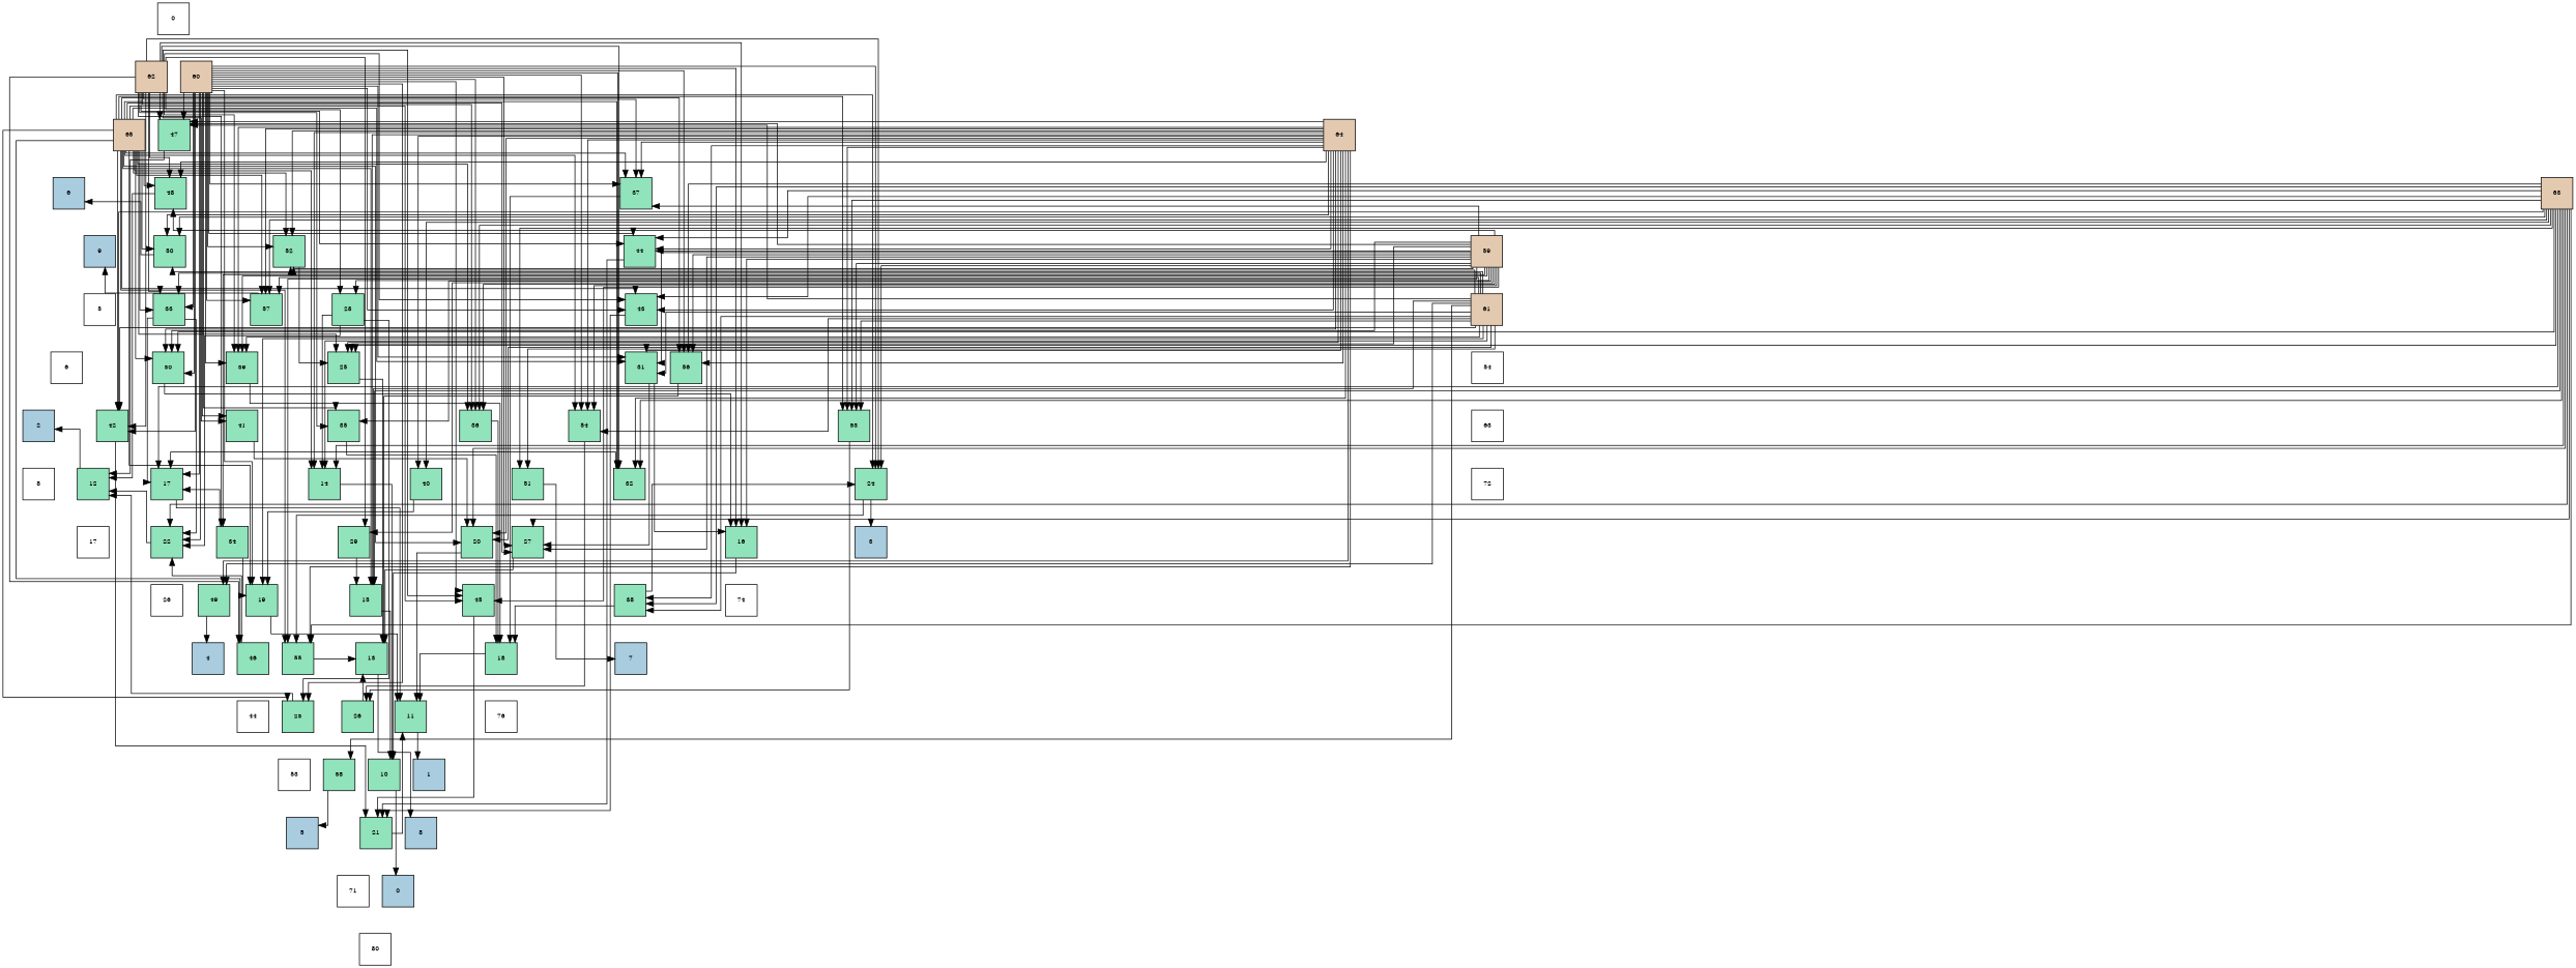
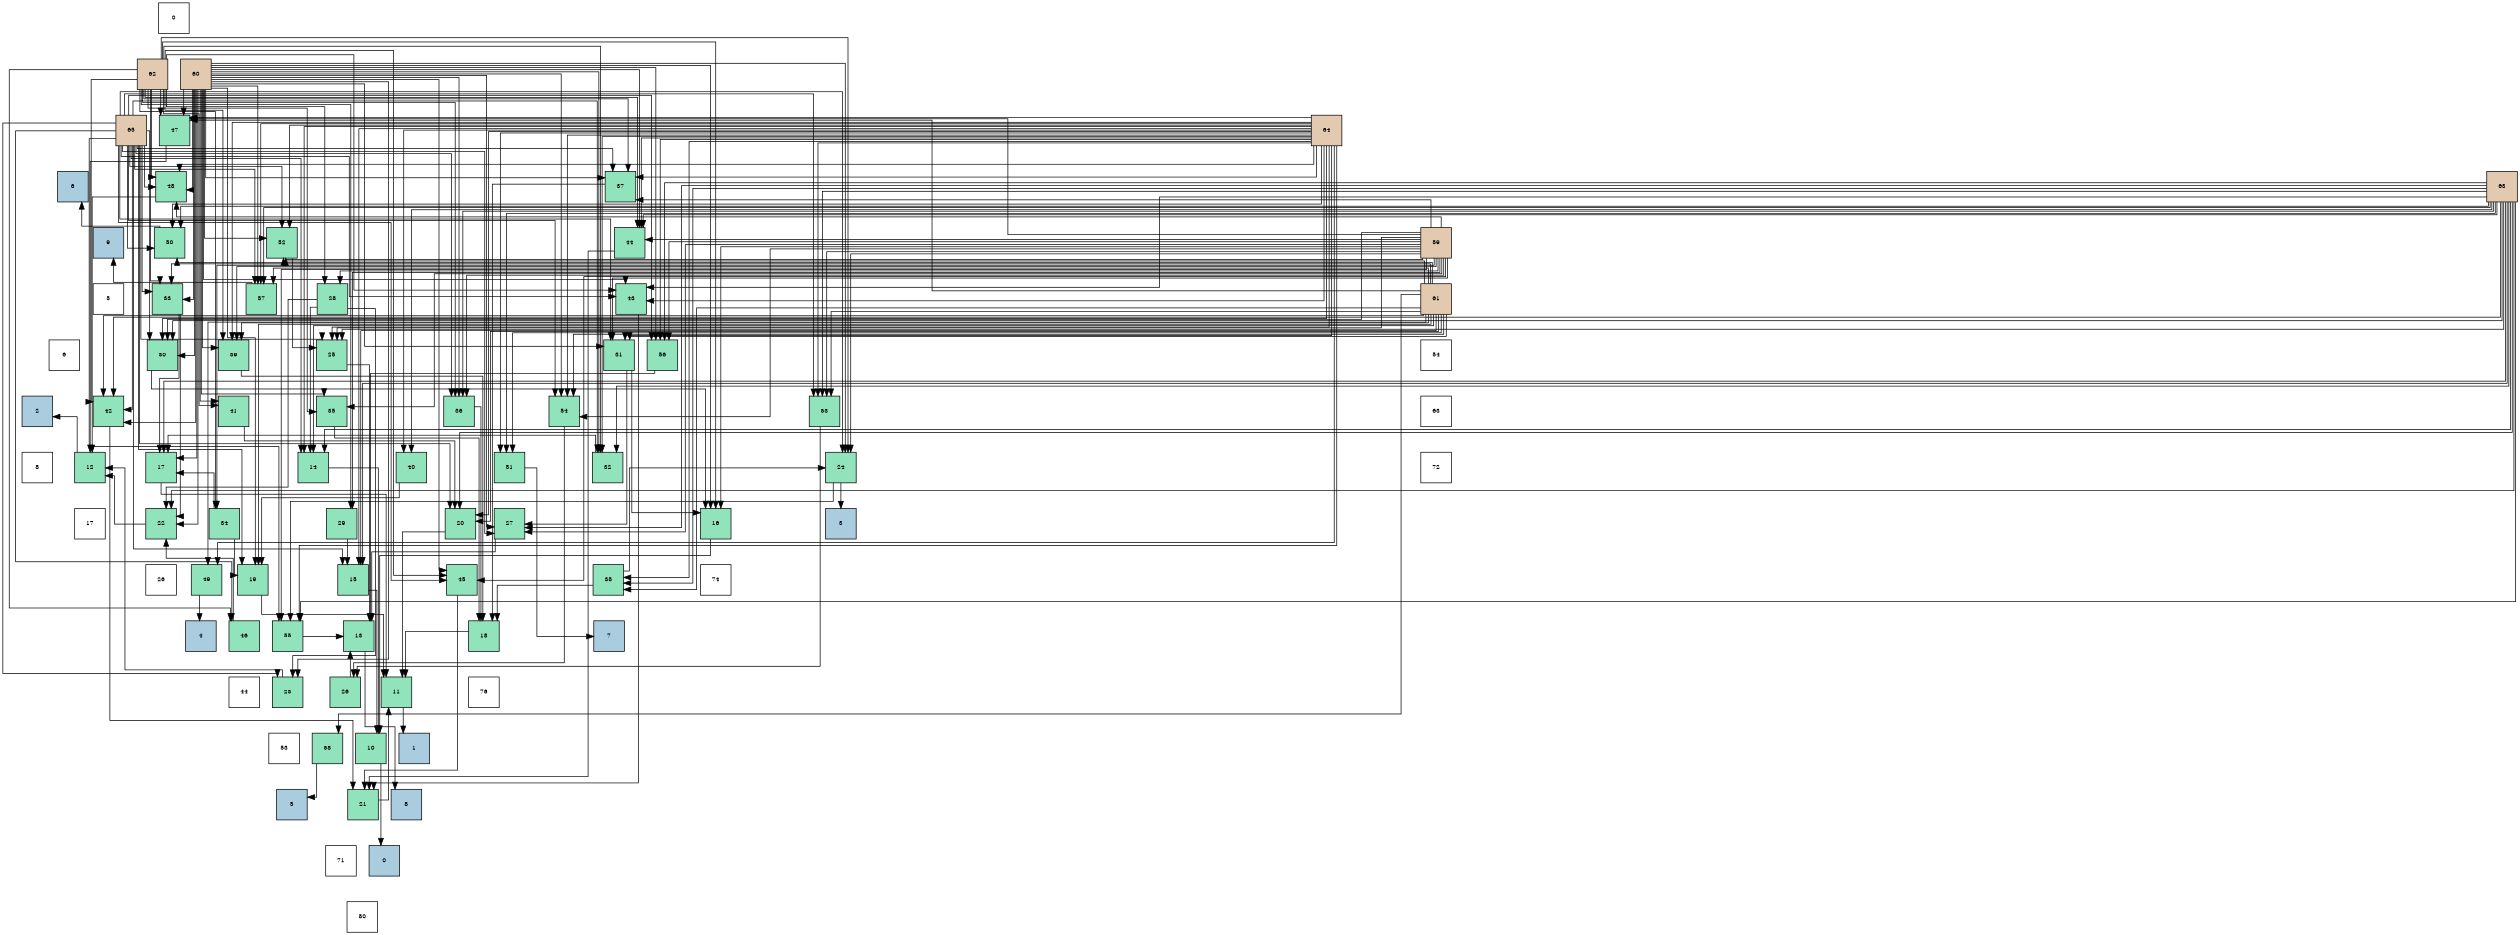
  digraph {
    rank=same
    rankdir=TB
    splines=ortho
    node [fillcolor="#91e3bb" fixedsize=true fontsize=8 shape=square style=filled]
    edge [constraint=false style=vis]
    n1 [fillcolor="#ffffff" label=0 width=0.6]
    n2 [fillcolor="#e3c9af" label=62 width=0.6]
    n3 [fillcolor="#e3c9af" label=60 width=0.6]
    n4 [fillcolor="#e3c9af" label=65 width=0.6]
    n5 [label=47 width=0.6]
    n6 [label=48 width=0.6]
    n7 [label=33 width=0.6]
    n8 [label=42 width=0.6]
    n9 [label=37 width=0.6]
    n10 [label=39 width=0.6]
    n11 [label=41 width=0.6]
    n12 [label=44 width=0.6]
    n13 [label=28 width=0.6]
    n14 [label=35 width=0.6]
    n15 [label=34 width=0.6]
    n16 [label=43 width=0.6]
    n17 [label=36 width=0.6]
    n18 [label=29 width=0.6]
    n19 [label=46 width=0.6]
    n20 [label=32 width=0.6]
    n21 [label=45 width=0.6]
    n22 [label=24 width=0.6]
    n23 [label=16 width=0.6]
    n24 [label=30 width=0.6]
    n25 [label=52 width=0.6]
    n26 [label=57 width=0.6]
    n27 [label=31 width=0.6]
    n28 [label=19 width=0.6]
    n29 [label=56 width=0.6]
    n30 [label=54 width=0.6]
    n31 [label=23 width=0.6]
    n32 [label=27 width=0.6]
    n33 [fillcolor="#e3c9af" label=64 width=0.6]
    n34 [label=17 width=0.6]
    n35 [label=22 width=0.6]
    n36 [fillcolor="#a9ccde" label=6 width=0.6]
    n37 [label=50 width=0.6]
    n38 [label=25 width=0.6]
    n39 [label=14 width=0.6]
    n40 [label=20 width=0.6]
    n41 [label=15 width=0.6]
    n42 [label=55 width=0.6]
    n43 [label=53 width=0.6]
    n44 [label=12 width=0.6]
    n45 [label=21 width=0.6]
    n46 [label=18 width=0.6]
    n47 [label=40 width=0.6]
    n48 [label=49 width=0.6]
    n49 [label=51 width=0.6]
    n50 [fillcolor="#ffffff" label=44 width=0.6]
    n51 [label=13 width=0.6]
    n52 [fillcolor="#a9ccde" label=3 width=0.6]
    n53 [label=38 width=0.6]
    n54 [label=10 width=0.6]
    n55 [fillcolor="#ffffff" label=74 width=0.6]
    n56 [fillcolor="#a9ccde" label=9 width=0.6]
    n57 [label=11 width=0.6]
    n58 [label=26 width=0.6]
    n59 [fillcolor="#ffffff" label=53 width=0.6]
    n60 [label=58 width=0.6]
    n61 [fillcolor="#ffffff" label=5 width=0.6]
    n62 [fillcolor="#ffffff" label=6 width=0.6]
    n63 [fillcolor="#a9ccde" label=2 width=0.6]
    n64 [fillcolor="#ffffff" label=8 width=0.6]
    n65 [fillcolor="#ffffff" label=17 width=0.6]
    n66 [fillcolor="#ffffff" label=26 width=0.6]
    n67 [fillcolor="#e3c9af" label=63 width=0.6]
    n68 [fillcolor="#ffffff" label=71 width=0.6]
    n69 [fillcolor="#a9ccde" label=0 width=0.6]
    n70 [fillcolor="#a9ccde" label=4 width=0.6]
    n71 [fillcolor="#e3c9af" label=59 width=0.6]
    n72 [fillcolor="#a9ccde" label=7 width=0.6]
    n73 [fillcolor="#ffffff" label=76 width=0.6]
    n74 [fillcolor="#a9ccde" label=1 width=0.6]
    n75 [fillcolor="#e3c9af" label=61 width=0.6]
    n76 [fillcolor="#a9ccde" label=8 width=0.6]
    n77 [fillcolor="#ffffff" label=54 width=0.6]
    n78 [fillcolor="#a9ccde" label=5 width=0.6]
    n79 [fillcolor="#ffffff" label=63 width=0.6]
    n80 [fillcolor="#ffffff" label=72 width=0.6]
    n81 [fillcolor="#ffffff" label=80 width=0.6]
    n1 -> n2 [constraint=true style=invis]
    n1 -> n3 [constraint=true style=invis]
    n2 -> n4 [constraint=true style=invis]
    n2 -> n5
    n2 -> n5 [constraint=true style=invis]
    n2 -> n6
    n2 -> n7
    n2 -> n8
    n2 -> n9
    n2 -> n10
    n2 -> n11
    n2 -> n12
    n2 -> n13
    n2 -> n14
    n2 -> n15
    n2 -> n16
    n2 -> n17
    n2 -> n18
    n2 -> n19
    n2 -> n20
    n2 -> n21
    n2 -> n22
    n2 -> n23
    n3 -> n5
    n3 -> n5 [constraint=true style=invis]
+   n3 -> n6
    n3 -> n7
    n3 -> n8
    n3 -> n9
    n3 -> n10
    n3 -> n11
    n3 -> n12
    n3 -> n14
    n3 -> n16
    n3 -> n17
    n3 -> n20
    n3 -> n21
    n3 -> n22
    n3 -> n23
    n3 -> n24
    n3 -> n25
    n3 -> n26
    n3 -> n27
    n3 -> n28
    n3 -> n29
    n3 -> n30
    n3 -> n31
    n3 -> n32
    n3 -> n33 [constraint=true style=invis]
    n3 -> n34
    n3 -> n35
    n4 -> n6
    n4 -> n6 [constraint=true style=invis]
    n4 -> n7
    n4 -> n8
    n4 -> n9
    n4 -> n16
    n4 -> n17
    n4 -> n19
    n4 -> n20
    n4 -> n21
    n4 -> n22
    n4 -> n24
    n4 -> n25
    n4 -> n26
    n4 -> n27
    n4 -> n28
    n4 -> n29
    n4 -> n30
    n4 -> n31
    n4 -> n32
    n4 -> n36 [constraint=true style=invis]
    n4 -> n37
    n4 -> n38
    n4 -> n39
    n4 -> n40
    n4 -> n41
    n4 -> n42
    n4 -> n43
    n5 -> n6 [constraint=true style=invis]
    n5 -> n9 [constraint=true style=invis]
    n5 -> n44
    n6 -> n25 [constraint=true style=invis]
    n6 -> n37 [constraint=true style=invis]
    n6 -> n44
    n7 -> n10 [constraint=true style=invis]
    n7 -> n24 [constraint=true style=invis]
    n7 -> n34
    n7 -> n35
    n8 -> n34 [constraint=true style=invis]
    n8 -> n44 [constraint=true style=invis]
    n8 -> n45
    n9 -> n12 [constraint=true style=invis]
    n9 -> n25 [constraint=true style=invis]
    n9 -> n46
    n10 -> n11 [constraint=true style=invis]
    n10 -> n14 [constraint=true style=invis]
    n10 -> n46
    n11 -> n34 [constraint=true style=invis]
    n11 -> n39 [constraint=true style=invis]
    n11 -> n40
    n12 -> n13 [constraint=true style=invis]
    n12 -> n16 [constraint=true style=invis]
    n12 -> n45
    n13 -> n27 [constraint=true style=invis]
    n13 -> n31
    n13 -> n35
    n13 -> n38 [constraint=true style=invis]
    n13 -> n39
    n14 -> n39 [constraint=true style=invis]
    n14 -> n46
    n14 -> n47 [constraint=true style=invis]
    n15 -> n28
    n15 -> n28 [constraint=true style=invis]
    n15 -> n34
    n15 -> n48 [constraint=true style=invis]
    n16 -> n27 [constraint=true style=invis]
    n16 -> n29 [constraint=true style=invis]
    n16 -> n45
    n17 -> n46
    n17 -> n47 [constraint=true style=invis]
    n17 -> n49 [constraint=true style=invis]
    n18 -> n28 [constraint=true style=invis]
    n18 -> n41
    n18 -> n41 [constraint=true style=invis]
    n19 -> n31 [constraint=true style=invis]
    n19 -> n35
    n19 -> n50 [constraint=true style=invis]
    n20 -> n23 [constraint=true style=invis]
    n20 -> n32 [constraint=true style=invis]
    n20 -> n34
    n21 -> n45
    n21 -> n46 [constraint=true style=invis]
    n21 -> n51 [constraint=true style=invis]
    n22 -> n23 [constraint=true style=invis]
    n22 -> n42
    n22 -> n52
    n22 -> n52 [constraint=true style=invis]
    n23 -> n53 [constraint=true style=invis]
    n23 -> n54
    n23 -> n55 [constraint=true style=invis]
    n24 -> n8 [constraint=true style=invis]
    n24 -> n11 [constraint=true style=invis]
    n24 -> n23
    n25 -> n13 [constraint=true style=invis]
    n25 -> n26 [constraint=true style=invis]
    n25 -> n38
    n26 -> n10 [constraint=true style=invis]
    n26 -> n38 [constraint=true style=invis]
    n26 -> n56
    n27 -> n17 [constraint=true style=invis]
    n27 -> n23
    n27 -> n30 [constraint=true style=invis]
    n27 -> n32
    n28 -> n19 [constraint=true style=invis]
    n28 -> n42 [constraint=true style=invis]
    n28 -> n57
    n29 -> n30 [constraint=true style=invis]
    n29 -> n43 [constraint=true style=invis]
    n29 -> n51
    n30 -> n20 [constraint=true style=invis]
    n30 -> n49 [constraint=true style=invis]
    n30 -> n58
    n31 -> n44
    n31 -> n59 [constraint=true style=invis]
    n31 -> n60 [constraint=true style=invis]
    n32 -> n21 [constraint=true style=invis]
    n32 -> n51
    n32 -> n53 [constraint=true style=invis]
    n33 -> n5
    n33 -> n6
    n33 -> n9
    n33 -> n9 [constraint=true style=invis]
    n33 -> n10
    n33 -> n12
    n33 -> n16
    n33 -> n20
    n33 -> n24
    n33 -> n25
    n33 -> n26
    n33 -> n27
    n33 -> n29
    n33 -> n30
    n33 -> n37
    n33 -> n38
    n33 -> n39
    n33 -> n40
    n33 -> n41
    n33 -> n42
    n33 -> n43
    n33 -> n47
    n33 -> n48
+   n33 -> n49
    n33 -> n53
    n33 -> n67 [constraint=true style=invis]
    n34 -> n15 [constraint=true style=invis]
    n34 -> n35 [constraint=true style=invis]
    n34 -> n57
    n35 -> n44
    n35 -> n48 [constraint=true style=invis]
    n35 -> n66 [constraint=true style=invis]
    n36 -> n37 [constraint=true style=invis]
    n36 -> n56 [constraint=true style=invis]
    n37 -> n7 [constraint=true style=invis]
    n37 -> n26 [constraint=true style=invis]
    n37 -> n36
    n38 -> n14 [constraint=true style=invis]
    n38 -> n17 [constraint=true style=invis]
    n38 -> n51
    n39 -> n15 [constraint=true style=invis]
    n39 -> n18 [constraint=true style=invis]
    n39 -> n54
    n40 -> n21 [constraint=true style=invis]
    n40 -> n41 [constraint=true style=invis]
    n40 -> n57
    n41 -> n42 [constraint=true style=invis]
    n41 -> n51 [constraint=true style=invis]
    n41 -> n54
    n42 -> n31 [constraint=true style=invis]
    n42 -> n51
    n42 -> n58 [constraint=true style=invis]
    n43 -> n20 [constraint=true style=invis]
    n43 -> n22 [constraint=true style=invis]
    n43 -> n58
    n44 -> n35 [constraint=true style=invis]
    n44 -> n63
    n44 -> n65 [constraint=true style=invis]
    n45 -> n57
    n45 -> n68 [constraint=true style=invis]
    n45 -> n69 [constraint=true style=invis]
    n46 -> n57
    n46 -> n57 [constraint=true style=invis]
    n46 -> n73 [constraint=true style=invis]
    n47 -> n18 [constraint=true style=invis]
    n47 -> n28
    n47 -> n40 [constraint=true style=invis]
    n48 -> n19 [constraint=true style=invis]
    n48 -> n70
    n48 -> n70 [constraint=true style=invis]
    n49 -> n32 [constraint=true style=invis]
    n49 -> n40 [constraint=true style=invis]
    n49 -> n72
    n50 -> n59 [constraint=true style=invis]
    n51 -> n57 [constraint=true style=invis]
    n51 -> n58 [constraint=true style=invis]
    n51 -> n76
    n52 -> n55 [constraint=true style=invis]
    n53 -> n22
    n53 -> n46
    n53 -> n46 [constraint=true style=invis]
    n53 -> n72 [constraint=true style=invis]
    n54 -> n45 [constraint=true style=invis]
    n54 -> n69
    n54 -> n76 [constraint=true style=invis]
    n55 -> n72 [constraint=true style=invis]
    n56 -> n7 [constraint=true style=invis]
    n56 -> n61 [constraint=true style=invis]
    n57 -> n54 [constraint=true style=invis]
    n57 -> n74
    n57 -> n74 [constraint=true style=invis]
    n58 -> n51
    n58 -> n54 [constraint=true style=invis]
    n58 -> n60 [constraint=true style=invis]
    n59 -> n78 [constraint=true style=invis]
    n60 -> n45 [constraint=true style=invis]
    n60 -> n78
    n60 -> n78 [constraint=true style=invis]
    n61 -> n24 [constraint=true style=invis]
    n61 -> n62 [constraint=true style=invis]
    n62 -> n8 [constraint=true style=invis]
    n62 -> n63 [constraint=true style=invis]
    n63 -> n44 [constraint=true style=invis]
    n63 -> n64 [constraint=true style=invis]
    n64 -> n65 [constraint=true style=invis]
    n65 -> n66 [constraint=true style=invis]
    n66 -> n70 [constraint=true style=invis]
    n67 -> n8
    n67 -> n12
    n67 -> n12 [constraint=true style=invis]
    n67 -> n16
    n67 -> n17
    n67 -> n20
    n67 -> n24
    n67 -> n26
    n67 -> n29
    n67 -> n32
    n67 -> n34
    n67 -> n35
    n67 -> n37
    n67 -> n38
    n67 -> n39
    n67 -> n40
    n67 -> n41
    n67 -> n42
    n67 -> n43
    n67 -> n47
    n67 -> n49
    n67 -> n53
    n67 -> n71 [constraint=true style=invis]
    n68 -> n81 [constraint=true style=invis]
    n69 -> n81 [constraint=true style=invis]
    n70 -> n50 [constraint=true style=invis]
    n71 -> n5
    n71 -> n6
    n71 -> n9
    n71 -> n10
    n71 -> n12
    n71 -> n13
    n71 -> n14
    n71 -> n15
    n71 -> n16 [constraint=true style=invis]
    n71 -> n17
    n71 -> n18
    n71 -> n21
    n71 -> n22
    n71 -> n23
    n71 -> n24
    n71 -> n25
    n71 -> n27
    n71 -> n29
    n71 -> n30
    n71 -> n32
    n71 -> n38
    n71 -> n42
    n71 -> n43
    n71 -> n75 [constraint=true style=invis]
    n72 -> n73 [constraint=true style=invis]
    n73 -> n74 [constraint=true style=invis]
    n74 -> n76 [constraint=true style=invis]
    n75 -> n5
    n75 -> n7
    n75 -> n8
    n75 -> n10
    n75 -> n25
    n75 -> n26
    n75 -> n27
    n75 -> n28
    n75 -> n29 [constraint=true style=invis]
    n75 -> n30
    n75 -> n37
    n75 -> n39
    n75 -> n40
    n75 -> n41
    n75 -> n43
    n75 -> n48
    n75 -> n49
    n75 -> n53
    n75 -> n60
    n75 -> n77 [constraint=true style=invis]
    n76 -> n69 [constraint=true style=invis]
    n77 -> n43 [constraint=true style=invis]
    n77 -> n79 [constraint=true style=invis]
    n78 -> n68 [constraint=true style=invis]
    n79 -> n22 [constraint=true style=invis]
    n79 -> n80 [constraint=true style=invis]
    n80 -> n52 [constraint=true style=invis]
  }
